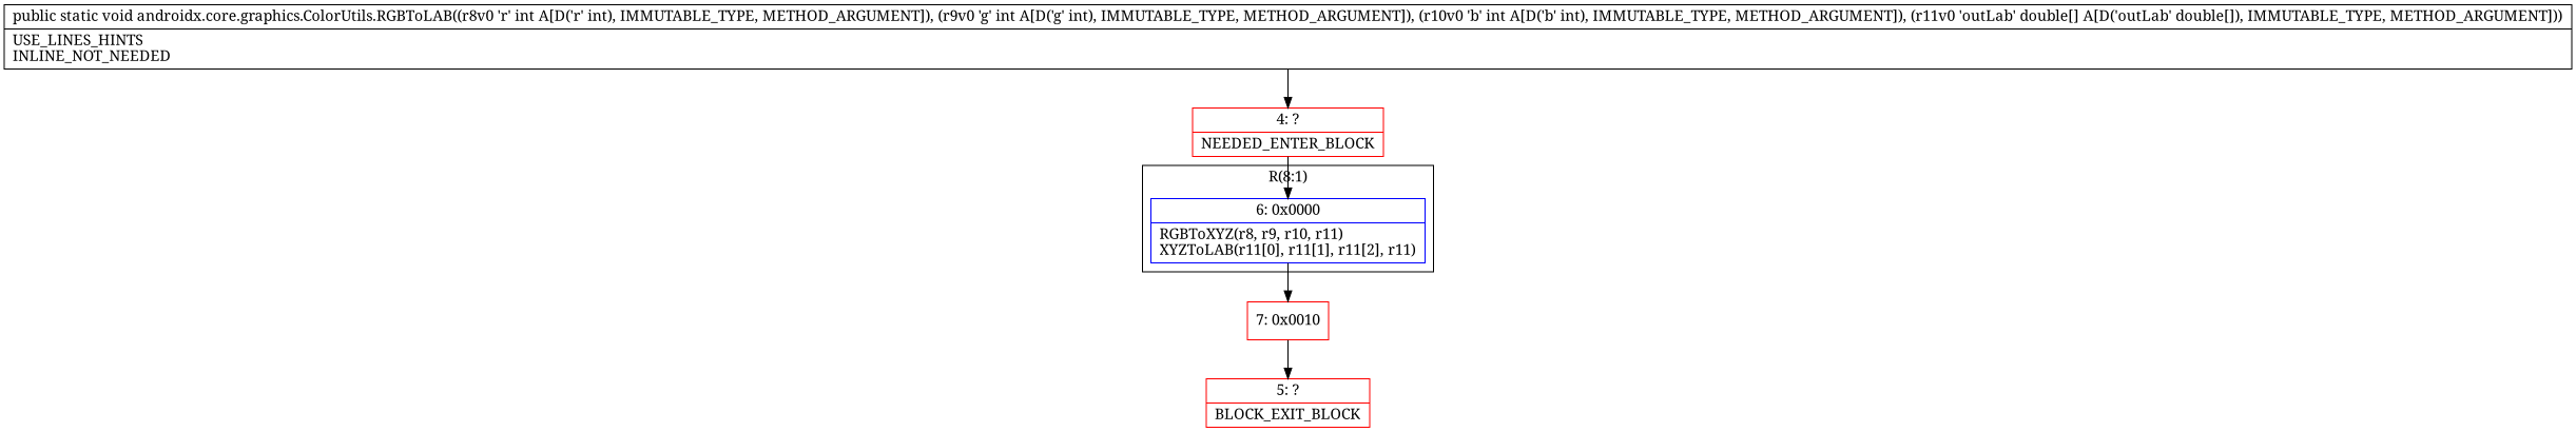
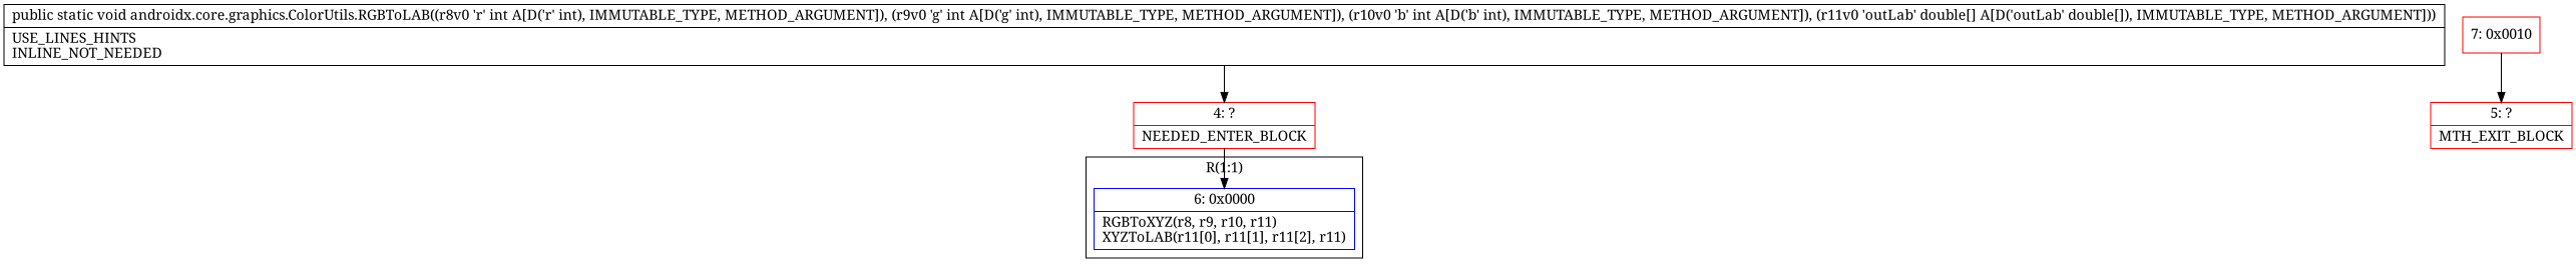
  digraph {
    fontname="Noto Serif"
    node [color=red fontname="Noto Serif" shape=record]
    edge [fontname="Noto Serif"]
    n1 [color=blue label="{6\:\ 0x0000|RGBToXYZ(r8, r9, r10, r11)\lXYZToLAB(r11[0], r11[1], r11[2], r11)\l}"]
    n2 [label="{7\:\ 0x0010}"]
-   n3 [label="{5\:\ ?|BLOCK_EXIT_BLOCK\l}"]
+   n3 [label="{5\:\ ?|MTH_EXIT_BLOCK\l}"]
    n4 [label="{4\:\ ?|NEEDED_ENTER_BLOCK\l}"]
    n5 [label="{public static void androidx.core.graphics.ColorUtils.RGBToLAB((r8v0 'r' int A[D('r' int), IMMUTABLE_TYPE, METHOD_ARGUMENT]), (r9v0 'g' int A[D('g' int), IMMUTABLE_TYPE, METHOD_ARGUMENT]), (r10v0 'b' int A[D('b' int), IMMUTABLE_TYPE, METHOD_ARGUMENT]), (r11v0 'outLab' double[] A[D('outLab' double[]), IMMUTABLE_TYPE, METHOD_ARGUMENT]))  | USE_LINES_HINTS\lINLINE_NOT_NEEDED\l}" color=""]
    subgraph cluster_1 {
-     label="R(8:1)"
+     label="R(1:1)"
      n1
    }
-   n1 -> n2
    n2 -> n3
    n4 -> n1
    n5 -> n4
  }
